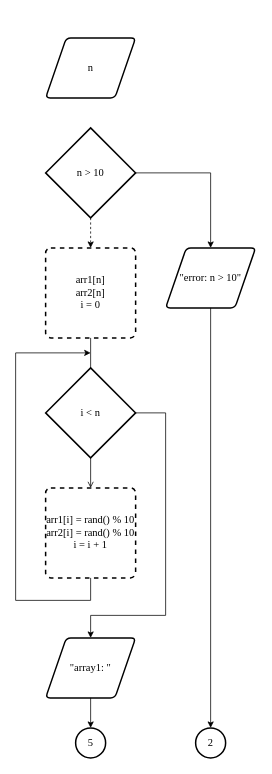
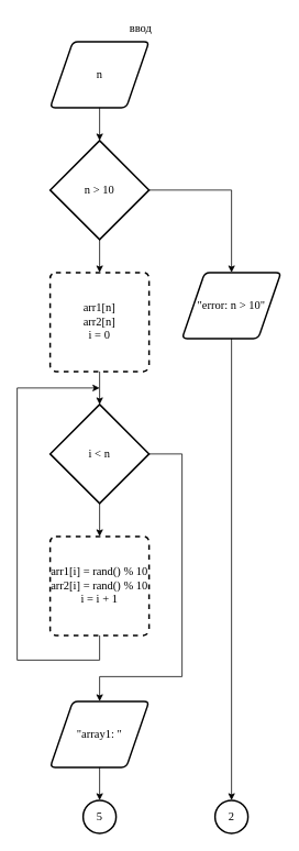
  <mxCell id="0" />
  <mxCell id="1" parent="0" />
  <mxCell id="2" value="n" style="shape=parallelogram;html=1;strokeWidth=2;perimeter=parallelogramPerimeter;whiteSpace=wrap;rounded=1;arcSize=12;size=0.23;fontFamily=Times New Roman;fontSize=14;labelBackgroundColor=none;fontColor=#000000;" vertex="1" parent="1"><mxGeometry x="60" y="50" width="120" height="80" as="geometry" /></mxCell>
  <mxCell id="3" value="&lt;div style=&quot;&quot;&gt;&lt;div&gt;&lt;span style=&quot;&quot;&gt;n &lt;/span&gt;&amp;gt; &lt;span style=&quot;&quot;&gt;10&lt;/span&gt;&lt;/div&gt;&lt;/div&gt;" style="strokeWidth=2;html=1;shape=mxgraph.flowchart.decision;whiteSpace=wrap;fontFamily=Times New Roman;fontSize=14;labelBackgroundColor=none;fontColor=#000000;" vertex="1" parent="1"><mxGeometry x="60" y="170" width="120" height="120" as="geometry" /></mxCell>
  <mxCell id="4" value="&lt;div style=&quot;&quot;&gt;&lt;div&gt;&lt;span style=&quot;&quot;&gt;&quot;error: n &amp;gt; 10&quot;&lt;/span&gt;&lt;/div&gt;&lt;/div&gt;" style="shape=parallelogram;html=1;strokeWidth=2;perimeter=parallelogramPerimeter;whiteSpace=wrap;rounded=1;arcSize=12;size=0.23;fontFamily=Times New Roman;fontSize=14;labelBackgroundColor=none;fontColor=#000000;" vertex="1" parent="1"><mxGeometry x="220" y="330" width="120" height="80" as="geometry" /></mxCell>
  <mxCell id="5" value="&lt;div style=&quot;&quot;&gt;&lt;div&gt;&lt;span style=&quot;&quot;&gt;arr1&lt;/span&gt;[&lt;span style=&quot;&quot;&gt;n&lt;/span&gt;]&lt;/div&gt;&lt;div&gt;&lt;span style=&quot;&quot;&gt;arr2&lt;/span&gt;[&lt;span style=&quot;&quot;&gt;n&lt;/span&gt;]&lt;/div&gt;&lt;div&gt;i = 0&lt;/div&gt;&lt;/div&gt;" style="rounded=1;whiteSpace=wrap;html=1;absoluteArcSize=1;arcSize=14;strokeWidth=2;fontFamily=Times New Roman;fontSize=14;labelBackgroundColor=none;fontColor=#000000;dashed=1;" vertex="1" parent="1"><mxGeometry x="60" y="330" width="120" height="120" as="geometry" /></mxCell>
  <mxCell id="6" value="i &amp;lt; n" style="strokeWidth=2;html=1;shape=mxgraph.flowchart.decision;whiteSpace=wrap;fontFamily=Times New Roman;fontSize=14;labelBackgroundColor=none;fontColor=#000000;" vertex="1" parent="1"><mxGeometry x="60" y="490" width="120" height="120" as="geometry" /></mxCell>
  <mxCell id="7" value="&lt;div style=&quot;&quot;&gt;&lt;div&gt;&lt;span style=&quot;&quot;&gt;arr1&lt;/span&gt;[&lt;span style=&quot;&quot;&gt;i&lt;/span&gt;] = rand() % &lt;span style=&quot;&quot;&gt;10&lt;/span&gt;&lt;/div&gt;&lt;div&gt;&lt;div&gt;&lt;div&gt;&lt;span style=&quot;&quot;&gt;arr2&lt;/span&gt;[&lt;span style=&quot;&quot;&gt;i&lt;/span&gt;] = rand() % &lt;span style=&quot;&quot;&gt;10&lt;/span&gt;&lt;/div&gt;&lt;div&gt;&lt;span style=&quot;&quot;&gt;i = i + 1&lt;/span&gt;&lt;/div&gt;&lt;/div&gt;&lt;/div&gt;&lt;/div&gt;" style="rounded=1;whiteSpace=wrap;html=1;absoluteArcSize=1;arcSize=14;strokeWidth=2;fontFamily=Times New Roman;fontSize=14;labelBackgroundColor=none;fontColor=#000000;dashed=1;" vertex="1" parent="1"><mxGeometry x="60" y="650" width="120" height="120" as="geometry" /></mxCell>
  <mxCell id="8" value="5" style="strokeWidth=2;html=1;shape=mxgraph.flowchart.start_2;whiteSpace=wrap;fontFamily=Times New Roman;fontSize=14;labelBackgroundColor=none;fontColor=#000000;" vertex="1" parent="1"><mxGeometry x="100" y="970" width="40" height="40" as="geometry" /></mxCell>
  <mxCell id="9" value="2" style="strokeWidth=2;html=1;shape=mxgraph.flowchart.start_2;whiteSpace=wrap;fontFamily=Times New Roman;fontSize=14;labelBackgroundColor=none;fontColor=#000000;" vertex="1" parent="1"><mxGeometry x="260" y="970" width="40" height="40" as="geometry" /></mxCell>
  <mxCell id="10" value="&lt;div style=&quot;&quot;&gt;&lt;div&gt;&lt;span style=&quot;&quot;&gt;&quot;array1: &quot;&lt;/span&gt;&lt;/div&gt;&lt;/div&gt;" style="shape=parallelogram;html=1;strokeWidth=2;perimeter=parallelogramPerimeter;whiteSpace=wrap;rounded=1;arcSize=12;size=0.23;fontFamily=Times New Roman;fontSize=14;labelBackgroundColor=none;fontColor=#000000;" vertex="1" parent="1"><mxGeometry x="60" y="850" width="120" height="80" as="geometry" /></mxCell>
- <mxCell id="13" value="" style="endArrow=classic;html=1;rounded=0;exitX=0.5;exitY=1;exitDx=0;exitDy=0;entryX=0.5;entryY=0;entryDx=0;entryDy=0;exitPerimeter=0;fontFamily=Times New Roman;fontSize=14;labelBackgroundColor=none;fontColor=#000000;dashed=1;" edge="1" parent="1" source="3" target="5"><mxGeometry width="50" height="50" relative="1" as="geometry"><mxPoint x="130" y="140" as="sourcePoint" /><mxPoint x="130" y="180" as="targetPoint" /></mxGeometry></mxCell>
+ <mxCell id="11" value="ввод" style="text;html=1;align=center;verticalAlign=middle;whiteSpace=wrap;rounded=0;fontFamily=Times New Roman;fontSize=14;labelBackgroundColor=none;fontColor=#000000;" vertex="1" parent="1"><mxGeometry x="140" y="20" width="60" height="30" as="geometry" /></mxCell>
+ <mxCell id="12" value="" style="endArrow=classic;html=1;rounded=0;exitX=0.5;exitY=1;exitDx=0;exitDy=0;entryX=0.5;entryY=0;entryDx=0;entryDy=0;entryPerimeter=0;fontFamily=Times New Roman;fontSize=14;labelBackgroundColor=none;fontColor=#000000;" edge="1" parent="1" source="2" target="3"><mxGeometry width="50" height="50" relative="1" as="geometry"><mxPoint x="130" y="20" as="sourcePoint" /><mxPoint x="130" y="60" as="targetPoint" /></mxGeometry></mxCell>
+ <mxCell id="13" value="" style="endArrow=classic;html=1;rounded=0;exitX=0.5;exitY=1;exitDx=0;exitDy=0;entryX=0.5;entryY=0;entryDx=0;entryDy=0;exitPerimeter=0;fontFamily=Times New Roman;fontSize=14;labelBackgroundColor=none;fontColor=#000000;" edge="1" parent="1" source="3" target="5"><mxGeometry width="50" height="50" relative="1" as="geometry"><mxPoint x="130" y="140" as="sourcePoint" /><mxPoint x="130" y="180" as="targetPoint" /></mxGeometry></mxCell>
  <mxCell id="14" value="" style="endArrow=classic;html=1;rounded=0;exitX=1;exitY=0.5;exitDx=0;exitDy=0;entryX=0.5;entryY=0;entryDx=0;entryDy=0;exitPerimeter=0;fontFamily=Times New Roman;fontSize=14;labelBackgroundColor=none;fontColor=#000000;" edge="1" parent="1" source="3" target="4"><mxGeometry width="50" height="50" relative="1" as="geometry"><mxPoint x="130" y="300" as="sourcePoint" /><mxPoint x="130" y="340" as="targetPoint" /><Array as="points"><mxPoint x="280" y="230" /></Array></mxGeometry></mxCell>
- <mxCell id="15" value="" style="endArrow=none;html=1;rounded=0;exitX=0.5;exitY=1;exitDx=0;exitDy=0;entryX=0.5;entryY=0;entryDx=0;entryDy=0;entryPerimeter=0;fontFamily=Times New Roman;fontSize=14;labelBackgroundColor=none;fontColor=#000000;" edge="1" parent="1" source="5" target="6"><mxGeometry width="50" height="50" relative="1" as="geometry"><mxPoint x="130" y="300" as="sourcePoint" /><mxPoint x="130" y="340" as="targetPoint" /></mxGeometry></mxCell>
- <mxCell id="16" value="" style="endArrow=open;html=1;rounded=0;exitX=0.5;exitY=1;exitDx=0;exitDy=0;entryX=0.5;entryY=0;entryDx=0;entryDy=0;exitPerimeter=0;fontFamily=Times New Roman;fontSize=14;labelBackgroundColor=none;fontColor=#000000;" edge="1" parent="1" source="6" target="7"><mxGeometry width="50" height="50" relative="1" as="geometry"><mxPoint x="130" y="460" as="sourcePoint" /><mxPoint x="130" y="500" as="targetPoint" /></mxGeometry></mxCell>
+ <mxCell id="15" value="" style="endArrow=classic;html=1;rounded=0;exitX=0.5;exitY=1;exitDx=0;exitDy=0;entryX=0.5;entryY=0;entryDx=0;entryDy=0;entryPerimeter=0;fontFamily=Times New Roman;fontSize=14;labelBackgroundColor=none;fontColor=#000000;" edge="1" parent="1" source="5" target="6"><mxGeometry width="50" height="50" relative="1" as="geometry"><mxPoint x="130" y="300" as="sourcePoint" /><mxPoint x="130" y="340" as="targetPoint" /></mxGeometry></mxCell>
+ <mxCell id="16" value="" style="endArrow=classic;html=1;rounded=0;exitX=0.5;exitY=1;exitDx=0;exitDy=0;entryX=0.5;entryY=0;entryDx=0;entryDy=0;exitPerimeter=0;fontFamily=Times New Roman;fontSize=14;labelBackgroundColor=none;fontColor=#000000;" edge="1" parent="1" source="6" target="7"><mxGeometry width="50" height="50" relative="1" as="geometry"><mxPoint x="130" y="460" as="sourcePoint" /><mxPoint x="130" y="500" as="targetPoint" /></mxGeometry></mxCell>
  <mxCell id="17" value="" style="endArrow=classic;html=1;rounded=0;exitX=0.5;exitY=1;exitDx=0;exitDy=0;fontFamily=Times New Roman;fontSize=14;labelBackgroundColor=none;fontColor=#000000;" edge="1" parent="1" source="7"><mxGeometry width="50" height="50" relative="1" as="geometry"><mxPoint x="130" y="620" as="sourcePoint" /><mxPoint x="120" y="470" as="targetPoint" /><Array as="points"><mxPoint x="120" y="800" /><mxPoint x="20" y="800" /><mxPoint x="20" y="470" /></Array></mxGeometry></mxCell>
  <mxCell id="18" value="" style="endArrow=classic;html=1;rounded=0;exitX=1;exitY=0.5;exitDx=0;exitDy=0;entryX=0.5;entryY=0;entryDx=0;entryDy=0;exitPerimeter=0;fontFamily=Times New Roman;fontSize=14;labelBackgroundColor=none;fontColor=#000000;" edge="1" parent="1" source="6" target="10"><mxGeometry width="50" height="50" relative="1" as="geometry"><mxPoint x="130" y="620" as="sourcePoint" /><mxPoint x="130" y="660" as="targetPoint" /><Array as="points"><mxPoint x="220" y="550" /><mxPoint x="220" y="820" /><mxPoint x="120" y="820" /></Array></mxGeometry></mxCell>
  <mxCell id="19" value="" style="endArrow=classic;html=1;rounded=0;exitX=0.5;exitY=1;exitDx=0;exitDy=0;entryX=0.5;entryY=0;entryDx=0;entryDy=0;entryPerimeter=0;fontFamily=Times New Roman;fontSize=14;labelBackgroundColor=none;fontColor=#000000;" edge="1" parent="1" source="10" target="8"><mxGeometry width="50" height="50" relative="1" as="geometry"><mxPoint x="130" y="620" as="sourcePoint" /><mxPoint x="130" y="660" as="targetPoint" /></mxGeometry></mxCell>
  <mxCell id="20" value="" style="endArrow=classic;html=1;rounded=0;exitX=0.5;exitY=1;exitDx=0;exitDy=0;entryX=0.5;entryY=0;entryDx=0;entryDy=0;entryPerimeter=0;fontFamily=Times New Roman;fontSize=14;labelBackgroundColor=none;fontColor=#000000;" edge="1" parent="1" source="4" target="9"><mxGeometry width="50" height="50" relative="1" as="geometry"><mxPoint x="130" y="940" as="sourcePoint" /><mxPoint x="130" y="980" as="targetPoint" /></mxGeometry></mxCell>
